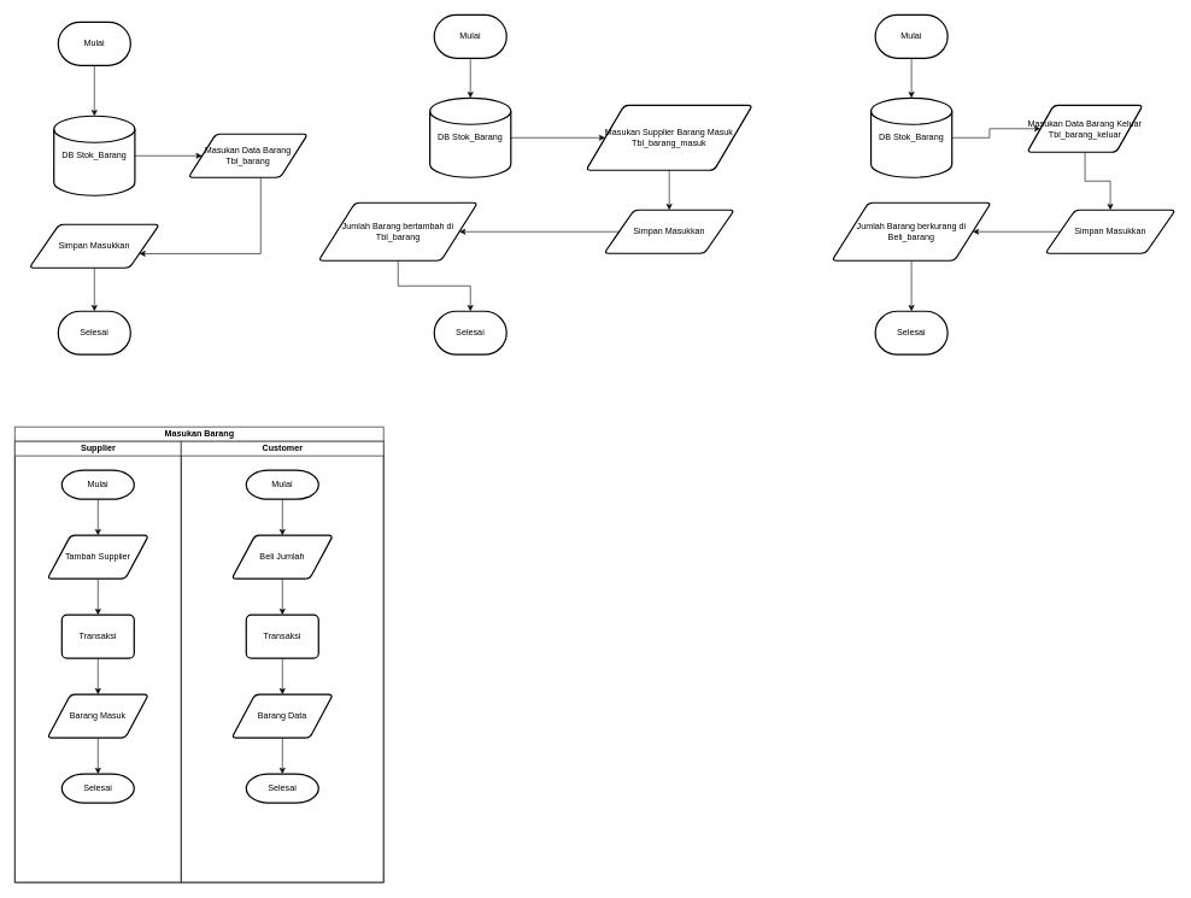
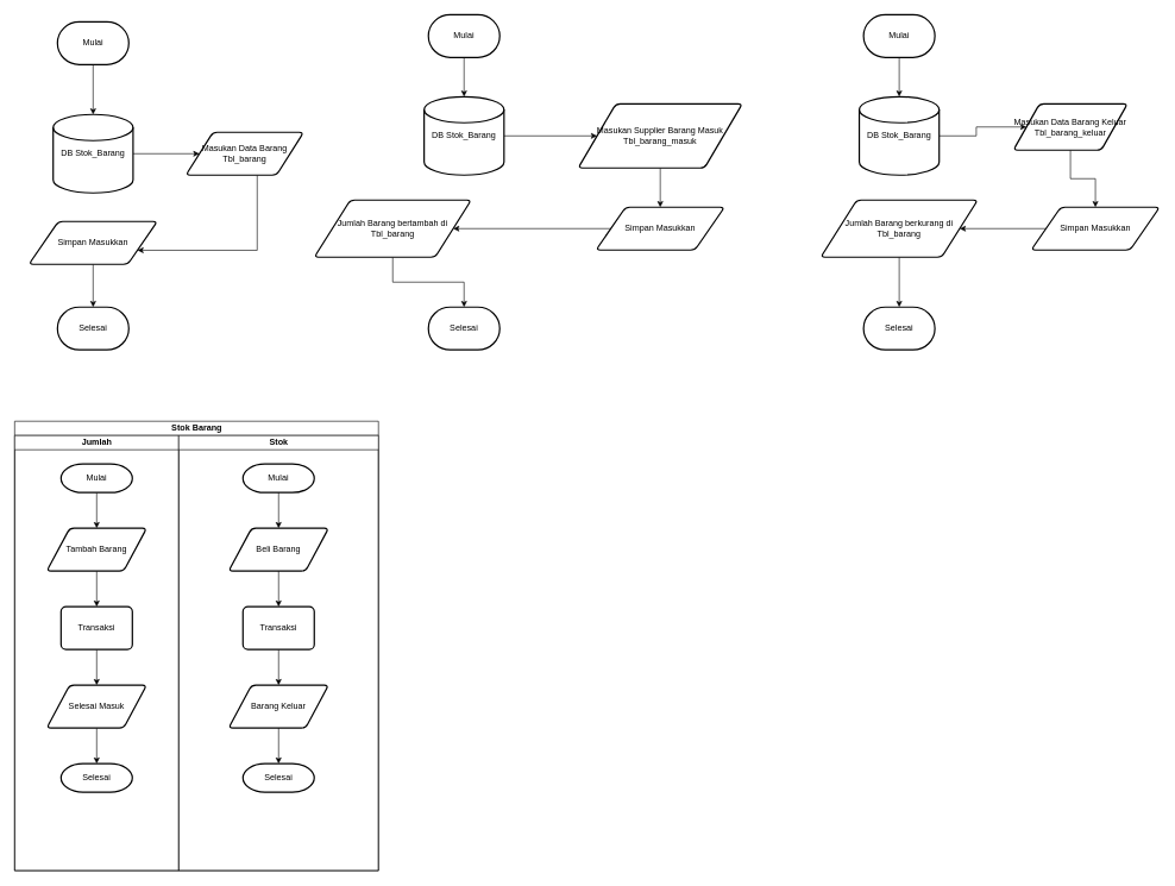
  <mxCell id="0" value="" />
  <mxCell id="1" parent="0" />
  <mxCell id="2" style="edgeStyle=orthogonalEdgeStyle;rounded=0;orthogonalLoop=1;jettySize=auto;html=1;entryX=0.5;entryY=0;entryDx=0;entryDy=0;entryPerimeter=0;" parent="1" source="3" target="9" edge="1"><mxGeometry relative="1" as="geometry" /></mxCell>
  <mxCell id="3" value="Mulai" style="strokeWidth=2;html=1;shape=mxgraph.flowchart.terminator;whiteSpace=wrap;" parent="1" vertex="1"><mxGeometry x="80" y="30" width="100" height="60" as="geometry" /></mxCell>
  <mxCell id="4" style="edgeStyle=orthogonalEdgeStyle;rounded=0;orthogonalLoop=1;jettySize=auto;html=1;entryX=1;entryY=0.75;entryDx=0;entryDy=0;" parent="1" source="5" target="12" edge="1"><mxGeometry relative="1" as="geometry"><mxPoint x="345" y="350" as="targetPoint" /><Array as="points"><mxPoint x="360" y="350" /></Array></mxGeometry></mxCell>
  <mxCell id="5" value="Masukan Data Barang&lt;br&gt;Tbl_barang" style="shape=parallelogram;html=1;strokeWidth=2;perimeter=parallelogramPerimeter;whiteSpace=wrap;rounded=1;arcSize=12;size=0.23;" parent="1" vertex="1"><mxGeometry x="260" y="185" width="165" height="60" as="geometry" /></mxCell>
  <mxCell id="6" style="edgeStyle=orthogonalEdgeStyle;rounded=0;orthogonalLoop=1;jettySize=auto;html=1;" parent="1" source="7" target="18" edge="1"><mxGeometry relative="1" as="geometry" /></mxCell>
  <mxCell id="7" value="Masukan Supplier Barang Masuk&lt;br&gt;Tbl_barang_masuk" style="shape=parallelogram;html=1;strokeWidth=2;perimeter=parallelogramPerimeter;whiteSpace=wrap;rounded=1;arcSize=12;size=0.23;" parent="1" vertex="1"><mxGeometry x="810" y="145" width="230" height="90" as="geometry" /></mxCell>
  <mxCell id="8" style="edgeStyle=orthogonalEdgeStyle;rounded=0;orthogonalLoop=1;jettySize=auto;html=1;entryX=0;entryY=0.5;entryDx=0;entryDy=0;" parent="1" source="9" target="5" edge="1"><mxGeometry relative="1" as="geometry" /></mxCell>
  <mxCell id="9" value="DB Stok_Barang" style="strokeWidth=2;html=1;shape=mxgraph.flowchart.database;whiteSpace=wrap;" parent="1" vertex="1"><mxGeometry x="74" y="160" width="112" height="110" as="geometry" /></mxCell>
  <mxCell id="10" value="Selesai" style="strokeWidth=2;html=1;shape=mxgraph.flowchart.terminator;whiteSpace=wrap;" parent="1" vertex="1"><mxGeometry x="80" y="430" width="100" height="60" as="geometry" /></mxCell>
  <mxCell id="11" style="edgeStyle=orthogonalEdgeStyle;rounded=0;orthogonalLoop=1;jettySize=auto;html=1;entryX=0.5;entryY=0;entryDx=0;entryDy=0;entryPerimeter=0;" parent="1" source="12" target="10" edge="1"><mxGeometry relative="1" as="geometry" /></mxCell>
  <mxCell id="12" value="Simpan Masukkan" style="shape=parallelogram;html=1;strokeWidth=2;perimeter=parallelogramPerimeter;whiteSpace=wrap;rounded=1;arcSize=12;size=0.23;" parent="1" vertex="1"><mxGeometry x="40" y="310" width="180" height="60" as="geometry" /></mxCell>
  <mxCell id="13" style="edgeStyle=orthogonalEdgeStyle;rounded=0;orthogonalLoop=1;jettySize=auto;html=1;entryX=0.5;entryY=0;entryDx=0;entryDy=0;entryPerimeter=0;" parent="1" source="14" target="16" edge="1"><mxGeometry relative="1" as="geometry" /></mxCell>
  <mxCell id="14" value="Mulai" style="strokeWidth=2;html=1;shape=mxgraph.flowchart.terminator;whiteSpace=wrap;" parent="1" vertex="1"><mxGeometry x="600" y="20" width="100" height="60" as="geometry" /></mxCell>
  <mxCell id="15" style="edgeStyle=orthogonalEdgeStyle;rounded=0;orthogonalLoop=1;jettySize=auto;html=1;" parent="1" source="16" target="7" edge="1"><mxGeometry relative="1" as="geometry" /></mxCell>
  <mxCell id="16" value="DB Stok_Barang" style="strokeWidth=2;html=1;shape=mxgraph.flowchart.database;whiteSpace=wrap;" parent="1" vertex="1"><mxGeometry x="594" y="135" width="112" height="110" as="geometry" /></mxCell>
  <mxCell id="17" style="edgeStyle=orthogonalEdgeStyle;rounded=0;orthogonalLoop=1;jettySize=auto;html=1;entryX=1;entryY=0.5;entryDx=0;entryDy=0;" parent="1" source="18" target="20" edge="1"><mxGeometry relative="1" as="geometry" /></mxCell>
  <mxCell id="18" value="Simpan Masukkan" style="shape=parallelogram;html=1;strokeWidth=2;perimeter=parallelogramPerimeter;whiteSpace=wrap;rounded=1;arcSize=12;size=0.23;" parent="1" vertex="1"><mxGeometry x="835" y="290" width="180" height="60" as="geometry" /></mxCell>
  <mxCell id="19" style="edgeStyle=orthogonalEdgeStyle;rounded=0;orthogonalLoop=1;jettySize=auto;html=1;entryX=0.5;entryY=0;entryDx=0;entryDy=0;entryPerimeter=0;" parent="1" source="20" target="21" edge="1"><mxGeometry relative="1" as="geometry" /></mxCell>
  <mxCell id="20" value="Jumlah Barang bertambah di&lt;br&gt;Tbl_barang" style="shape=parallelogram;html=1;strokeWidth=2;perimeter=parallelogramPerimeter;whiteSpace=wrap;rounded=1;arcSize=12;size=0.23;" parent="1" vertex="1"><mxGeometry x="440" y="280" width="220" height="80" as="geometry" /></mxCell>
  <mxCell id="21" value="Selesai" style="strokeWidth=2;html=1;shape=mxgraph.flowchart.terminator;whiteSpace=wrap;" parent="1" vertex="1"><mxGeometry x="600" y="430" width="100" height="60" as="geometry" /></mxCell>
  <mxCell id="22" style="edgeStyle=orthogonalEdgeStyle;rounded=0;orthogonalLoop=1;jettySize=auto;html=1;" parent="1" source="23" target="29" edge="1"><mxGeometry relative="1" as="geometry" /></mxCell>
  <mxCell id="23" value="Masukan Data Barang Keluar&lt;br&gt;Tbl_barang_keluar" style="shape=parallelogram;html=1;strokeWidth=2;perimeter=parallelogramPerimeter;whiteSpace=wrap;rounded=1;arcSize=12;size=0.23;" parent="1" vertex="1"><mxGeometry x="1420" y="145" width="160" height="65" as="geometry" /></mxCell>
  <mxCell id="24" style="edgeStyle=orthogonalEdgeStyle;rounded=0;orthogonalLoop=1;jettySize=auto;html=1;entryX=0.5;entryY=0;entryDx=0;entryDy=0;entryPerimeter=0;" parent="1" source="25" target="27" edge="1"><mxGeometry relative="1" as="geometry" /></mxCell>
  <mxCell id="25" value="Mulai" style="strokeWidth=2;html=1;shape=mxgraph.flowchart.terminator;whiteSpace=wrap;" parent="1" vertex="1"><mxGeometry x="1210" y="20" width="100" height="60" as="geometry" /></mxCell>
  <mxCell id="26" style="edgeStyle=orthogonalEdgeStyle;rounded=0;orthogonalLoop=1;jettySize=auto;html=1;" parent="1" source="27" target="23" edge="1"><mxGeometry relative="1" as="geometry" /></mxCell>
  <mxCell id="27" value="DB Stok_Barang" style="strokeWidth=2;html=1;shape=mxgraph.flowchart.database;whiteSpace=wrap;" parent="1" vertex="1"><mxGeometry x="1204" y="135" width="112" height="110" as="geometry" /></mxCell>
  <mxCell id="28" style="edgeStyle=orthogonalEdgeStyle;rounded=0;orthogonalLoop=1;jettySize=auto;html=1;entryX=1;entryY=0.5;entryDx=0;entryDy=0;" parent="1" source="29" target="31" edge="1"><mxGeometry relative="1" as="geometry" /></mxCell>
  <mxCell id="29" value="Simpan Masukkan" style="shape=parallelogram;html=1;strokeWidth=2;perimeter=parallelogramPerimeter;whiteSpace=wrap;rounded=1;arcSize=12;size=0.23;" parent="1" vertex="1"><mxGeometry x="1445" y="290" width="180" height="60" as="geometry" /></mxCell>
  <mxCell id="30" style="edgeStyle=orthogonalEdgeStyle;rounded=0;orthogonalLoop=1;jettySize=auto;html=1;entryX=0.5;entryY=0;entryDx=0;entryDy=0;entryPerimeter=0;" parent="1" source="31" target="32" edge="1"><mxGeometry relative="1" as="geometry" /></mxCell>
- <mxCell id="31" value="Jumlah Barang berkurang di&lt;br&gt;Beli_barang" style="shape=parallelogram;html=1;strokeWidth=2;perimeter=parallelogramPerimeter;whiteSpace=wrap;rounded=1;arcSize=12;size=0.23;" parent="1" vertex="1"><mxGeometry x="1150" y="280" width="220" height="80" as="geometry" /></mxCell>
+ <mxCell id="31" value="Jumlah Barang berkurang di&lt;br&gt;Tbl_barang" style="shape=parallelogram;html=1;strokeWidth=2;perimeter=parallelogramPerimeter;whiteSpace=wrap;rounded=1;arcSize=12;size=0.23;" parent="1" vertex="1"><mxGeometry x="1150" y="280" width="220" height="80" as="geometry" /></mxCell>
  <mxCell id="32" value="Selesai" style="strokeWidth=2;html=1;shape=mxgraph.flowchart.terminator;whiteSpace=wrap;" parent="1" vertex="1"><mxGeometry x="1210" y="430" width="100" height="60" as="geometry" /></mxCell>
- <mxCell id="33" value="Masukan Barang" style="swimlane;html=1;childLayout=stackLayout;resizeParent=1;resizeParentMax=0;startSize=20;" vertex="1" parent="1"><mxGeometry x="20" y="590" width="510" height="630" as="geometry" /></mxCell>
- <mxCell id="34" value="Supplier" style="swimlane;html=1;startSize=20;" vertex="1" parent="33"><mxGeometry y="20" width="230" height="610" as="geometry" /></mxCell>
+ <mxCell id="33" value="Stok Barang" style="swimlane;html=1;childLayout=stackLayout;resizeParent=1;resizeParentMax=0;startSize=20;" vertex="1" parent="1"><mxGeometry x="20" y="590" width="510" height="630" as="geometry" /></mxCell>
+ <mxCell id="34" value="Jumlah" style="swimlane;html=1;startSize=20;" vertex="1" parent="33"><mxGeometry y="20" width="230" height="610" as="geometry" /></mxCell>
  <mxCell id="35" style="edgeStyle=orthogonalEdgeStyle;rounded=0;orthogonalLoop=1;jettySize=auto;html=1;entryX=0.5;entryY=0;entryDx=0;entryDy=0;" edge="1" parent="34" source="36" target="38"><mxGeometry relative="1" as="geometry" /></mxCell>
  <mxCell id="36" value="Mulai" style="strokeWidth=2;html=1;shape=mxgraph.flowchart.terminator;whiteSpace=wrap;" vertex="1" parent="34"><mxGeometry x="65" y="40" width="100" height="40" as="geometry" /></mxCell>
  <mxCell id="37" style="edgeStyle=orthogonalEdgeStyle;rounded=0;orthogonalLoop=1;jettySize=auto;html=1;entryX=0.5;entryY=0;entryDx=0;entryDy=0;" edge="1" parent="34" source="38" target="43"><mxGeometry relative="1" as="geometry"><mxPoint x="115" y="240" as="targetPoint" /></mxGeometry></mxCell>
- <mxCell id="38" value="Tambah Supplier" style="shape=parallelogram;html=1;strokeWidth=2;perimeter=parallelogramPerimeter;whiteSpace=wrap;rounded=1;arcSize=12;size=0.23;" vertex="1" parent="34"><mxGeometry x="45" y="130" width="140" height="60" as="geometry" /></mxCell>
+ <mxCell id="38" value="Tambah Barang" style="shape=parallelogram;html=1;strokeWidth=2;perimeter=parallelogramPerimeter;whiteSpace=wrap;rounded=1;arcSize=12;size=0.23;" vertex="1" parent="34"><mxGeometry x="45" y="130" width="140" height="60" as="geometry" /></mxCell>
  <mxCell id="39" style="edgeStyle=orthogonalEdgeStyle;rounded=0;orthogonalLoop=1;jettySize=auto;html=1;" edge="1" parent="34" source="40" target="41"><mxGeometry relative="1" as="geometry" /></mxCell>
- <mxCell id="40" value="Barang Masuk" style="shape=parallelogram;html=1;strokeWidth=2;perimeter=parallelogramPerimeter;whiteSpace=wrap;rounded=1;arcSize=12;size=0.23;" vertex="1" parent="34"><mxGeometry x="45" y="350" width="140" height="60" as="geometry" /></mxCell>
+ <mxCell id="40" value="Selesai Masuk" style="shape=parallelogram;html=1;strokeWidth=2;perimeter=parallelogramPerimeter;whiteSpace=wrap;rounded=1;arcSize=12;size=0.23;" vertex="1" parent="34"><mxGeometry x="45" y="350" width="140" height="60" as="geometry" /></mxCell>
  <mxCell id="41" value="Selesai" style="strokeWidth=2;html=1;shape=mxgraph.flowchart.terminator;whiteSpace=wrap;" vertex="1" parent="34"><mxGeometry x="65" y="460" width="100" height="40" as="geometry" /></mxCell>
  <mxCell id="42" style="edgeStyle=orthogonalEdgeStyle;rounded=0;orthogonalLoop=1;jettySize=auto;html=1;entryX=0.5;entryY=0;entryDx=0;entryDy=0;" edge="1" parent="34" source="43" target="40"><mxGeometry relative="1" as="geometry" /></mxCell>
  <mxCell id="43" value="Transaksi" style="rounded=1;whiteSpace=wrap;html=1;absoluteArcSize=1;arcSize=14;strokeWidth=2;" vertex="1" parent="34"><mxGeometry x="65" y="240" width="100" height="60" as="geometry" /></mxCell>
- <mxCell id="44" value="Customer" style="swimlane;html=1;startSize=20;" vertex="1" parent="33"><mxGeometry x="230" y="20" width="280" height="610" as="geometry" /></mxCell>
+ <mxCell id="44" value="Stok" style="swimlane;html=1;startSize=20;" vertex="1" parent="33"><mxGeometry x="230" y="20" width="280" height="610" as="geometry" /></mxCell>
  <mxCell id="45" value="Mulai" style="strokeWidth=2;html=1;shape=mxgraph.flowchart.terminator;whiteSpace=wrap;" vertex="1" parent="44"><mxGeometry x="90" y="40" width="100" height="40" as="geometry" /></mxCell>
- <mxCell id="46" value="Beli Jumlah" style="shape=parallelogram;html=1;strokeWidth=2;perimeter=parallelogramPerimeter;whiteSpace=wrap;rounded=1;arcSize=12;size=0.23;" vertex="1" parent="44"><mxGeometry x="70" y="130" width="140" height="60" as="geometry" /></mxCell>
+ <mxCell id="46" value="Beli Barang" style="shape=parallelogram;html=1;strokeWidth=2;perimeter=parallelogramPerimeter;whiteSpace=wrap;rounded=1;arcSize=12;size=0.23;" vertex="1" parent="44"><mxGeometry x="70" y="130" width="140" height="60" as="geometry" /></mxCell>
  <mxCell id="47" style="edgeStyle=orthogonalEdgeStyle;rounded=0;orthogonalLoop=1;jettySize=auto;html=1;entryX=0.5;entryY=0;entryDx=0;entryDy=0;" edge="1" source="45" target="46" parent="44"><mxGeometry relative="1" as="geometry" /></mxCell>
  <mxCell id="48" style="edgeStyle=orthogonalEdgeStyle;rounded=0;orthogonalLoop=1;jettySize=auto;html=1;entryX=0.5;entryY=0;entryDx=0;entryDy=0;" edge="1" source="46" target="53" parent="44"><mxGeometry relative="1" as="geometry"><mxPoint x="140" y="240" as="targetPoint" /></mxGeometry></mxCell>
- <mxCell id="49" value="Barang Data" style="shape=parallelogram;html=1;strokeWidth=2;perimeter=parallelogramPerimeter;whiteSpace=wrap;rounded=1;arcSize=12;size=0.23;" vertex="1" parent="44"><mxGeometry x="70" y="350" width="140" height="60" as="geometry" /></mxCell>
+ <mxCell id="49" value="Barang Keluar" style="shape=parallelogram;html=1;strokeWidth=2;perimeter=parallelogramPerimeter;whiteSpace=wrap;rounded=1;arcSize=12;size=0.23;" vertex="1" parent="44"><mxGeometry x="70" y="350" width="140" height="60" as="geometry" /></mxCell>
  <mxCell id="50" value="Selesai" style="strokeWidth=2;html=1;shape=mxgraph.flowchart.terminator;whiteSpace=wrap;" vertex="1" parent="44"><mxGeometry x="90" y="460" width="100" height="40" as="geometry" /></mxCell>
  <mxCell id="51" style="edgeStyle=orthogonalEdgeStyle;rounded=0;orthogonalLoop=1;jettySize=auto;html=1;" edge="1" source="49" target="50" parent="44"><mxGeometry relative="1" as="geometry" /></mxCell>
  <mxCell id="52" style="edgeStyle=orthogonalEdgeStyle;rounded=0;orthogonalLoop=1;jettySize=auto;html=1;entryX=0.5;entryY=0;entryDx=0;entryDy=0;" edge="1" parent="44" source="53" target="49"><mxGeometry relative="1" as="geometry" /></mxCell>
  <mxCell id="53" value="Transaksi" style="rounded=1;whiteSpace=wrap;html=1;absoluteArcSize=1;arcSize=14;strokeWidth=2;" vertex="1" parent="44"><mxGeometry x="90" y="240" width="100" height="60" as="geometry" /></mxCell>
